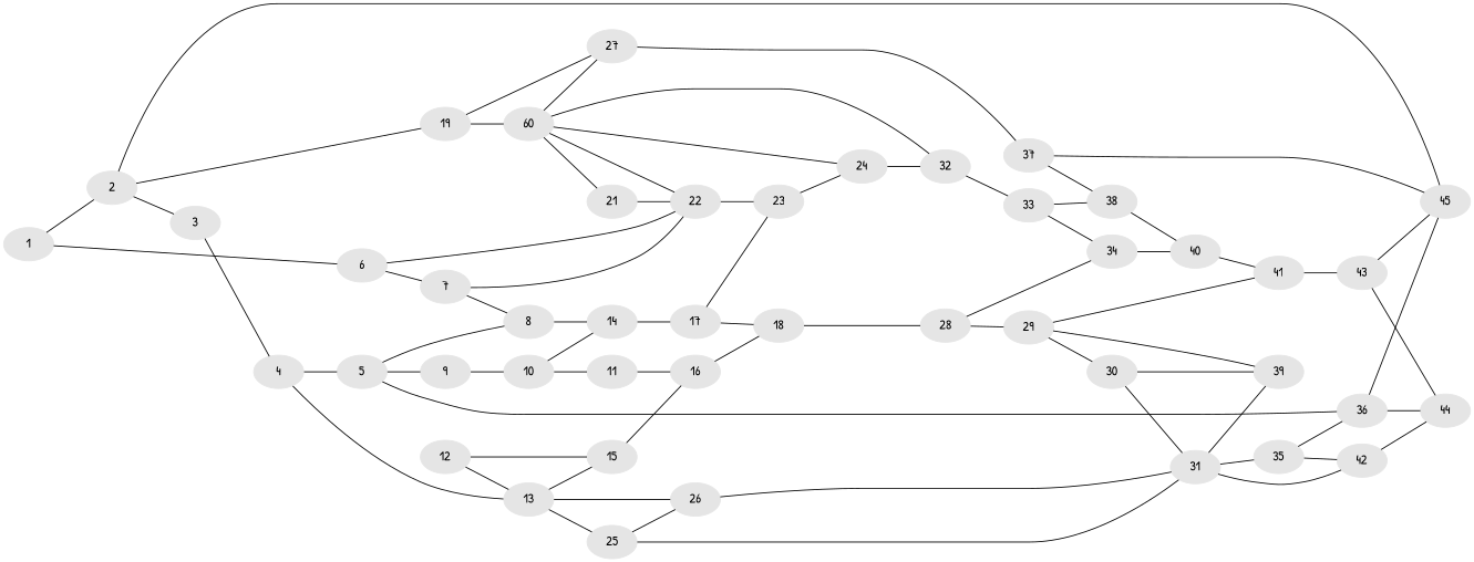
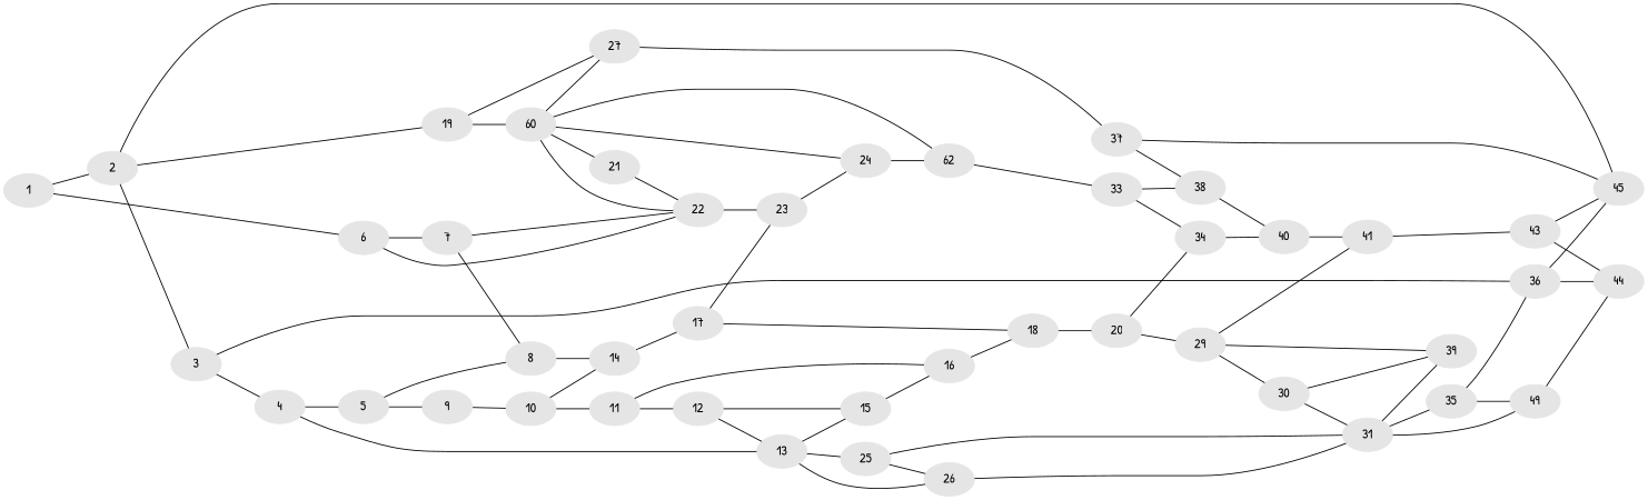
  graph {
    fontname="Patrick Hand"
    rankdir=LR
    node [color=gray90 fontname="Patrick Hand" style=filled]
    edge [fontname="Patrick Hand" weight=1.0]
    1
    2
    6
    3
    19
    45
    7
    22
    4
    36
    n11 [label=60]
    27
    5
    13
    44
    8
    9
    15
    25
    26
    14
    10
    23
    17
    11
    12
    16
    18
    31
-   28
+   28 [label=20]
    24
    29
    34
    21
-   32
+   32 [label=62]
    37
    33
    39
    35
-   42
+   42 [label=49]
    38
    30
    41
    40
    43
    1 -- 2
    1 -- 6
    2 -- 3
    2 -- 19
    2 -- 45
    6 -- 7
    6 -- 22
    3 -- 4 [weight=2.0]
-   5 -- 36
+   3 -- 36
    19 -- n11
    19 -- 27
    7 -- 22
    7 -- 8
    22 -- 23
    4 -- 5
    4 -- 13 [weight=2.0]
    36 -- 45
    36 -- 44
    n11 -- 22
    n11 -- 27
    n11 -- 24
    n11 -- 21
    n11 -- 32
    27 -- 37
    5 -- 8
    5 -- 9 [weight=2.0]
    13 -- 15
    13 -- 25
    13 -- 26
    8 -- 14
    9 -- 10
    15 -- 16
    25 -- 26
    25 -- 31
    26 -- 31
    14 -- 17
    10 -- 14
    10 -- 11
    23 -- 24
    17 -- 23
    17 -- 18
+   11 -- 12
    11 -- 16
    12 -- 13
    12 -- 15
    16 -- 18
    18 -- 28
    31 -- 39
    31 -- 35
    31 -- 42
    28 -- 29
    28 -- 34
    24 -- 32
    29 -- 39
    29 -- 30
    29 -- 41
    34 -- 40
    21 -- 22 [weight=2.0]
    32 -- 33
    37 -- 45
    37 -- 38
    33 -- 34
    33 -- 38
    35 -- 36
    35 -- 42
    42 -- 44
    38 -- 40
    30 -- 31
    30 -- 39
    41 -- 43
    40 -- 41
    43 -- 45
    43 -- 44
  }
